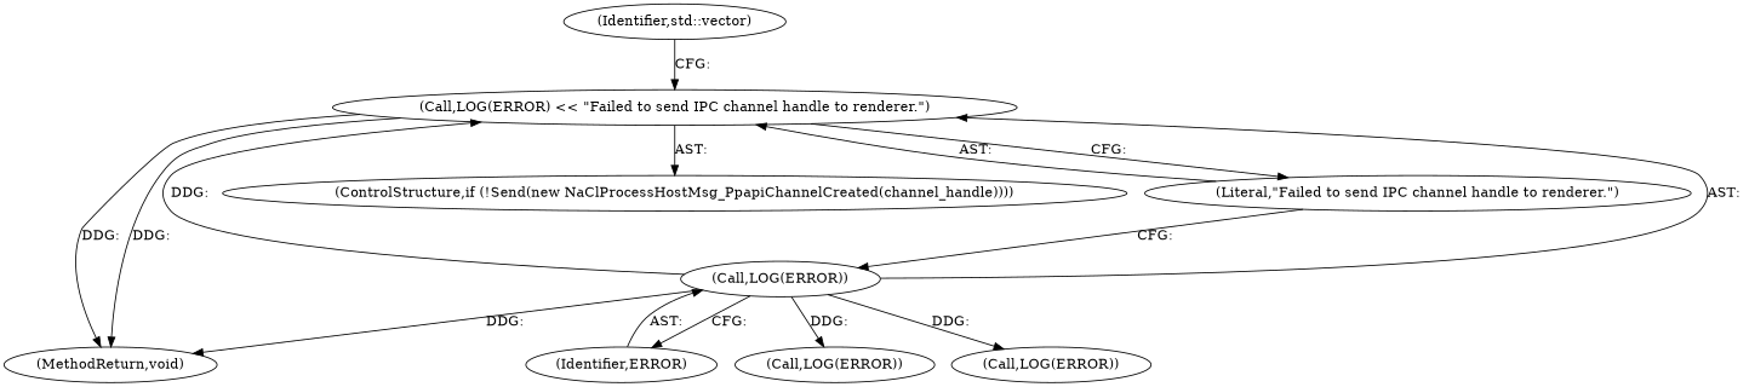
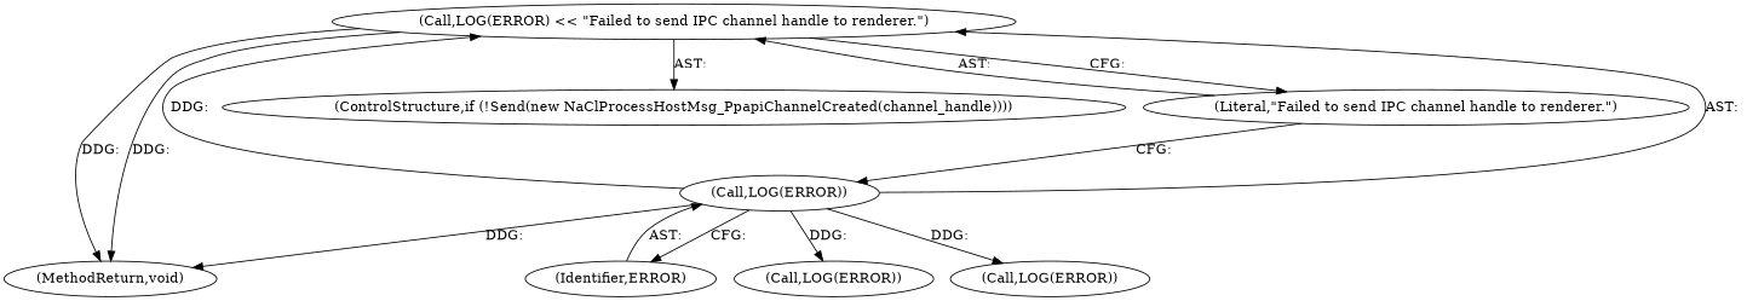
  digraph {
    n1 [label="(Call,LOG(ERROR) << \"Failed to send IPC channel handle to renderer.\")"]
    n2 [label="(Literal,\"Failed to send IPC channel handle to renderer.\")"]
    n3 [label="(MethodReturn,void)"]
    n4 [label="(ControlStructure,if (!Send(new NaClProcessHostMsg_PpapiChannelCreated(channel_handle))))"]
    n5 [label="(Call,LOG(ERROR))"]
    n6 [label="(Call,LOG(ERROR))"]
    n7 [label="(Call,LOG(ERROR))"]
    n8 [label="(Identifier,ERROR)"]
-   n9 [label="(Identifier,std::vector)"]
    n1 -> n2 [label="CFG: "]
    n1 -> n3 [label="DDG: "]
    n1 -> n3 [label="DDG: "]
    n1 -> n4 [label="AST: "]
    n2 -> n1 [label="AST: "]
    n2 -> n5 [label="CFG: "]
    n5 -> n1 [label="AST: "]
    n5 -> n1 [label="DDG: "]
    n5 -> n3 [label="DDG: "]
    n5 -> n6 [label="DDG: "]
    n5 -> n7 [label="DDG: "]
    n5 -> n8 [label="CFG: "]
    n8 -> n5 [label="AST: "]
-   n9 -> n1 [label="CFG: "]
  }
